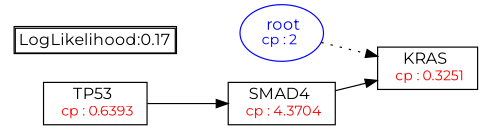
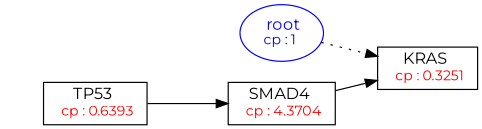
  digraph {
    fontname=Montserrat
    fontsize=10
    rankdir=LR
    node [fontname=Montserrat shape=box]
    edge [fontname=Montserrat style=solid]
-   n1 [color=Blue label=<<font color='Blue'> root</font><br/><font color='Blue' POINT-SIZE='12'>cp : 2 </font>> shape=oval]
+   n1 [color=Blue label=<<font color='Blue'> root</font><br/><font color='Blue' POINT-SIZE='12'>cp : 1 </font>> shape=oval]
    n2 [label=<KRAS <br/> <font color='Red' POINT-SIZE='12'> cp : 0.3251 </font>>]
    n3 [label=<TP53 <br/> <font color='Red' POINT-SIZE='12'> cp : 0.6393 </font>>]
    n4 [label=<SMAD4 <br/> <font color='Red' POINT-SIZE='12'> cp : 4.3704 </font>>]
-   n5 [label=<<TABLE BORDER="1" CELLBORDER="1" CELLSPACING="0" >     <TR><TD ALIGN="LEFT">LogLikelihood:0.17</TD></TR>     </TABLE>> shape=plaintext]
    n1 -> n2 [style=dotted]
    n3 -> n4
    n4 -> n2
  }
